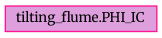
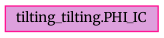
  digraph {
    rankdir=LR
    fontname=Merriweather
-   n1 [color=deeppink fillcolor=plum fontname=Merriweather fontsize=10 height=0.2 label="tilting_flume.PHI_IC" shape=record style=filled width=0.4]
+   n1 [color=deeppink fillcolor=plum fontname=Merriweather fontsize=10 height=0.2 label="tilting_tilting.PHI_IC" shape=record style=filled width=0.4]
  }
